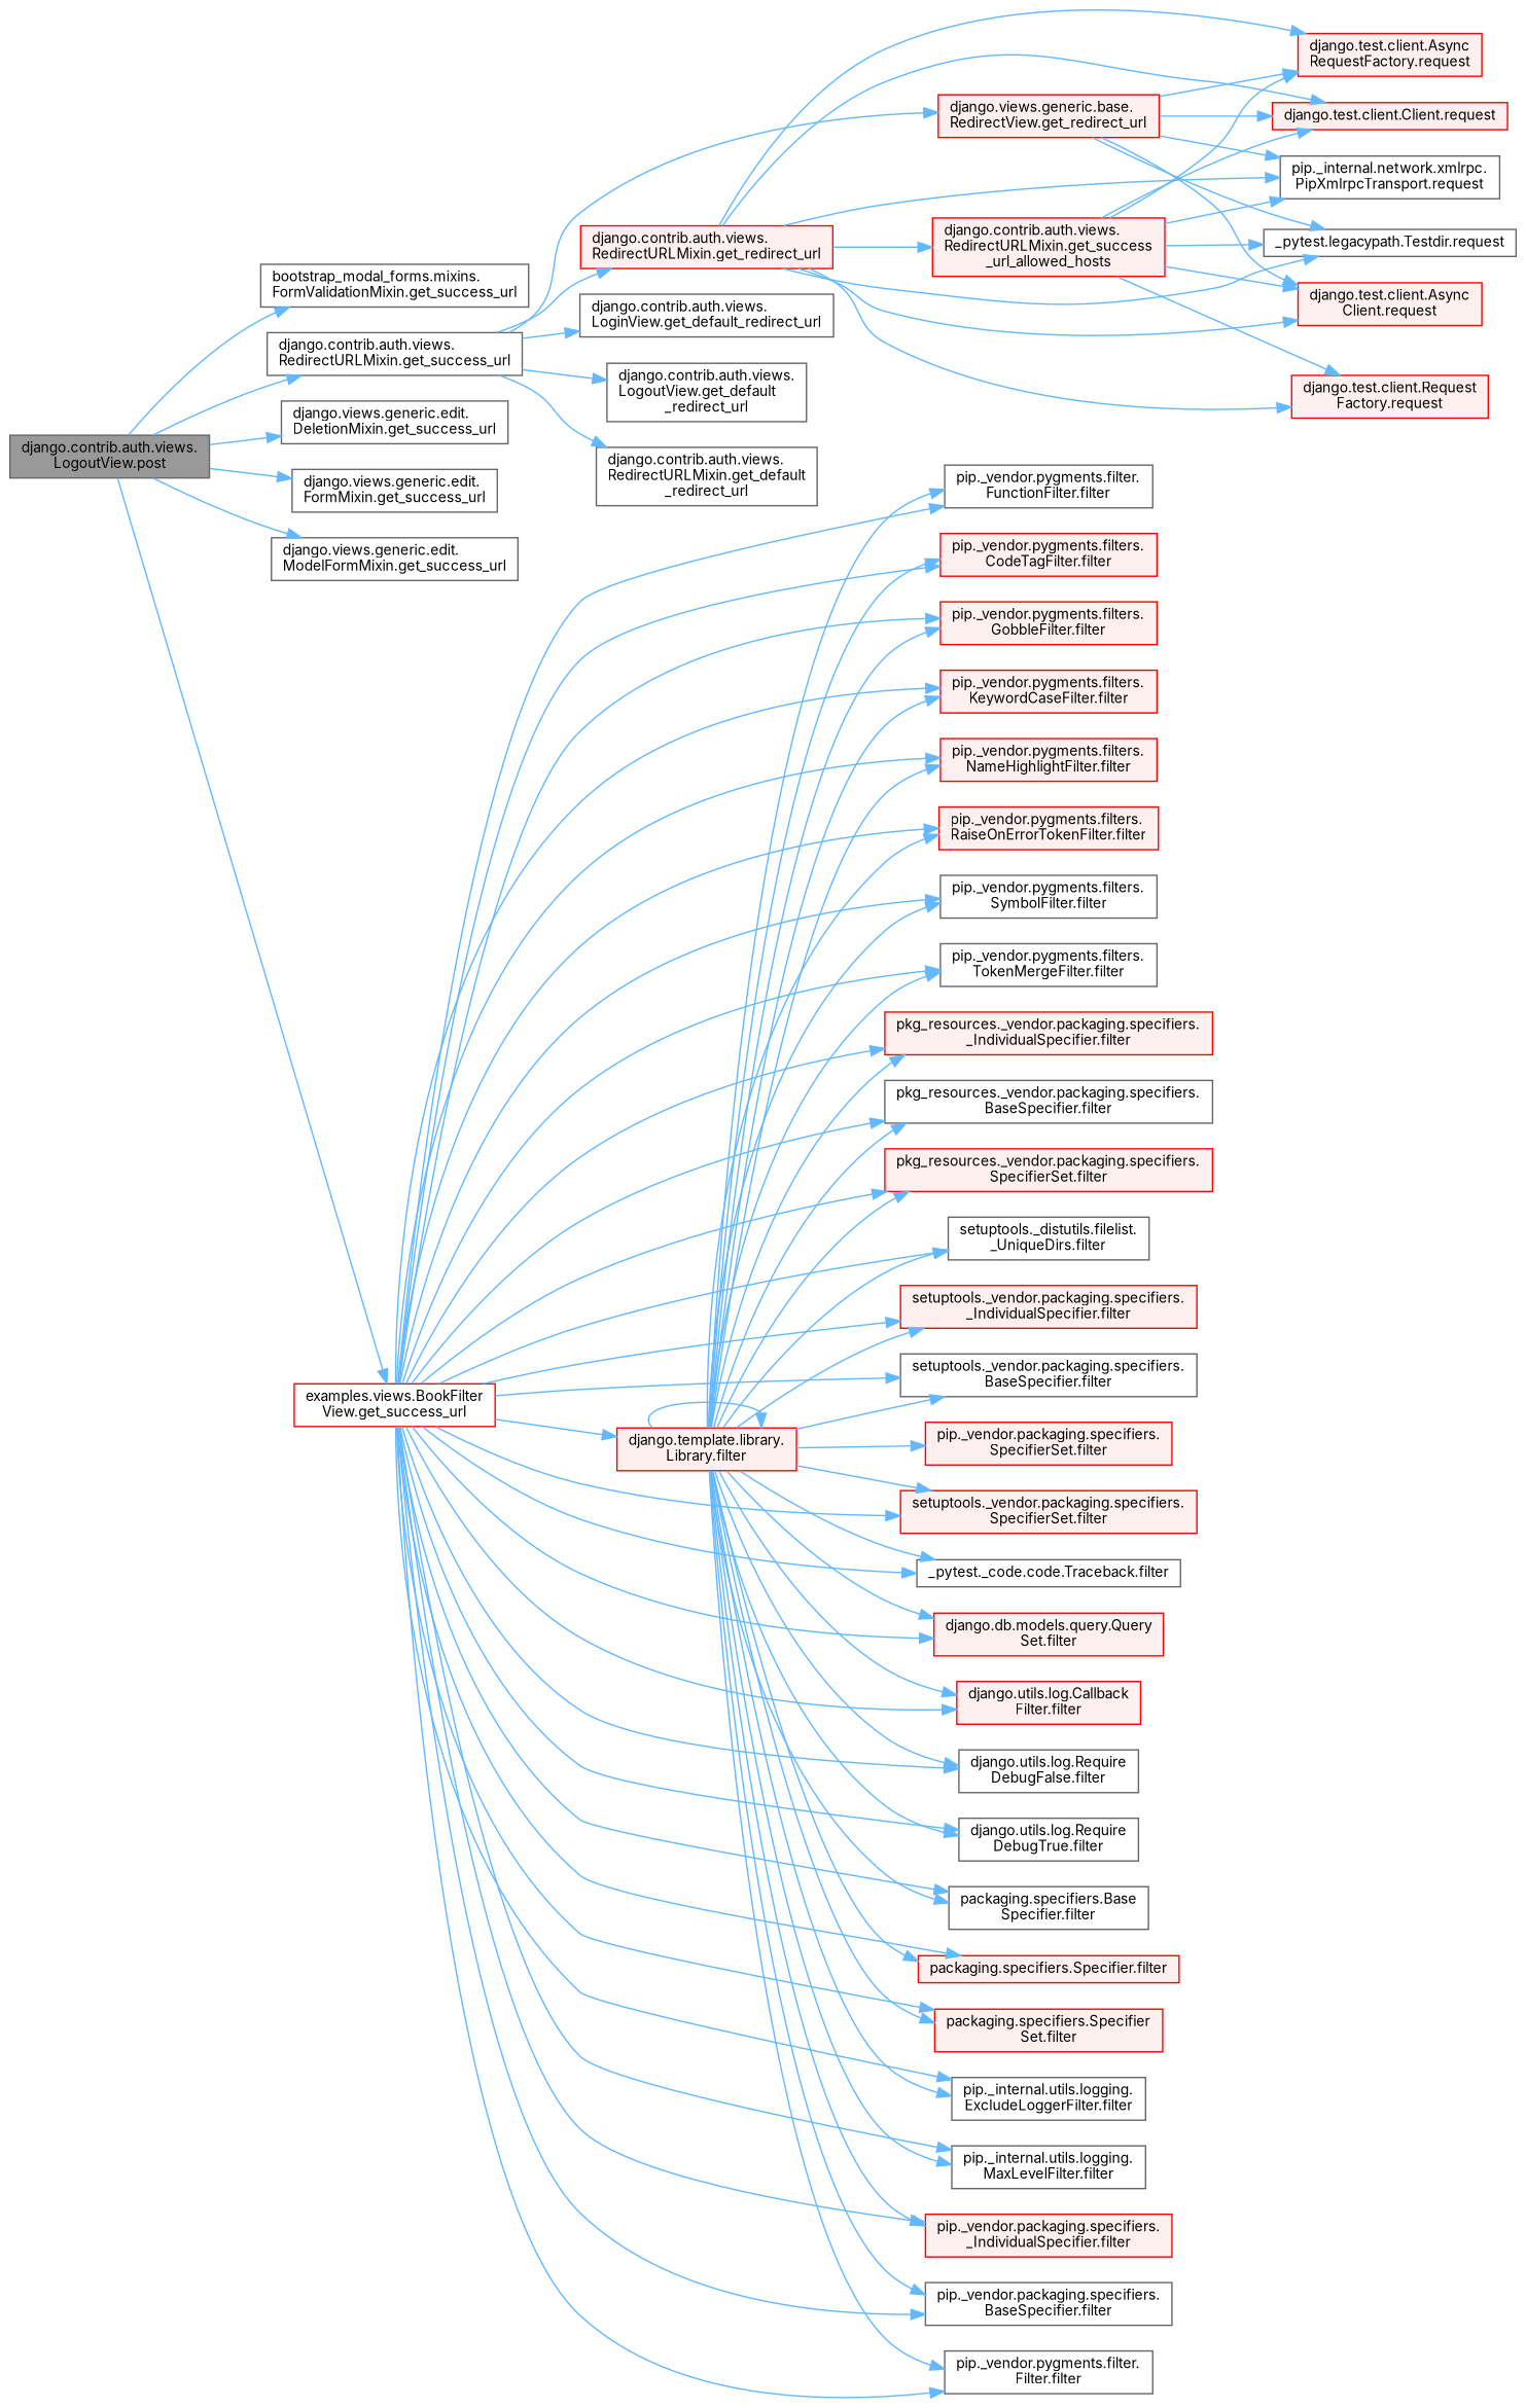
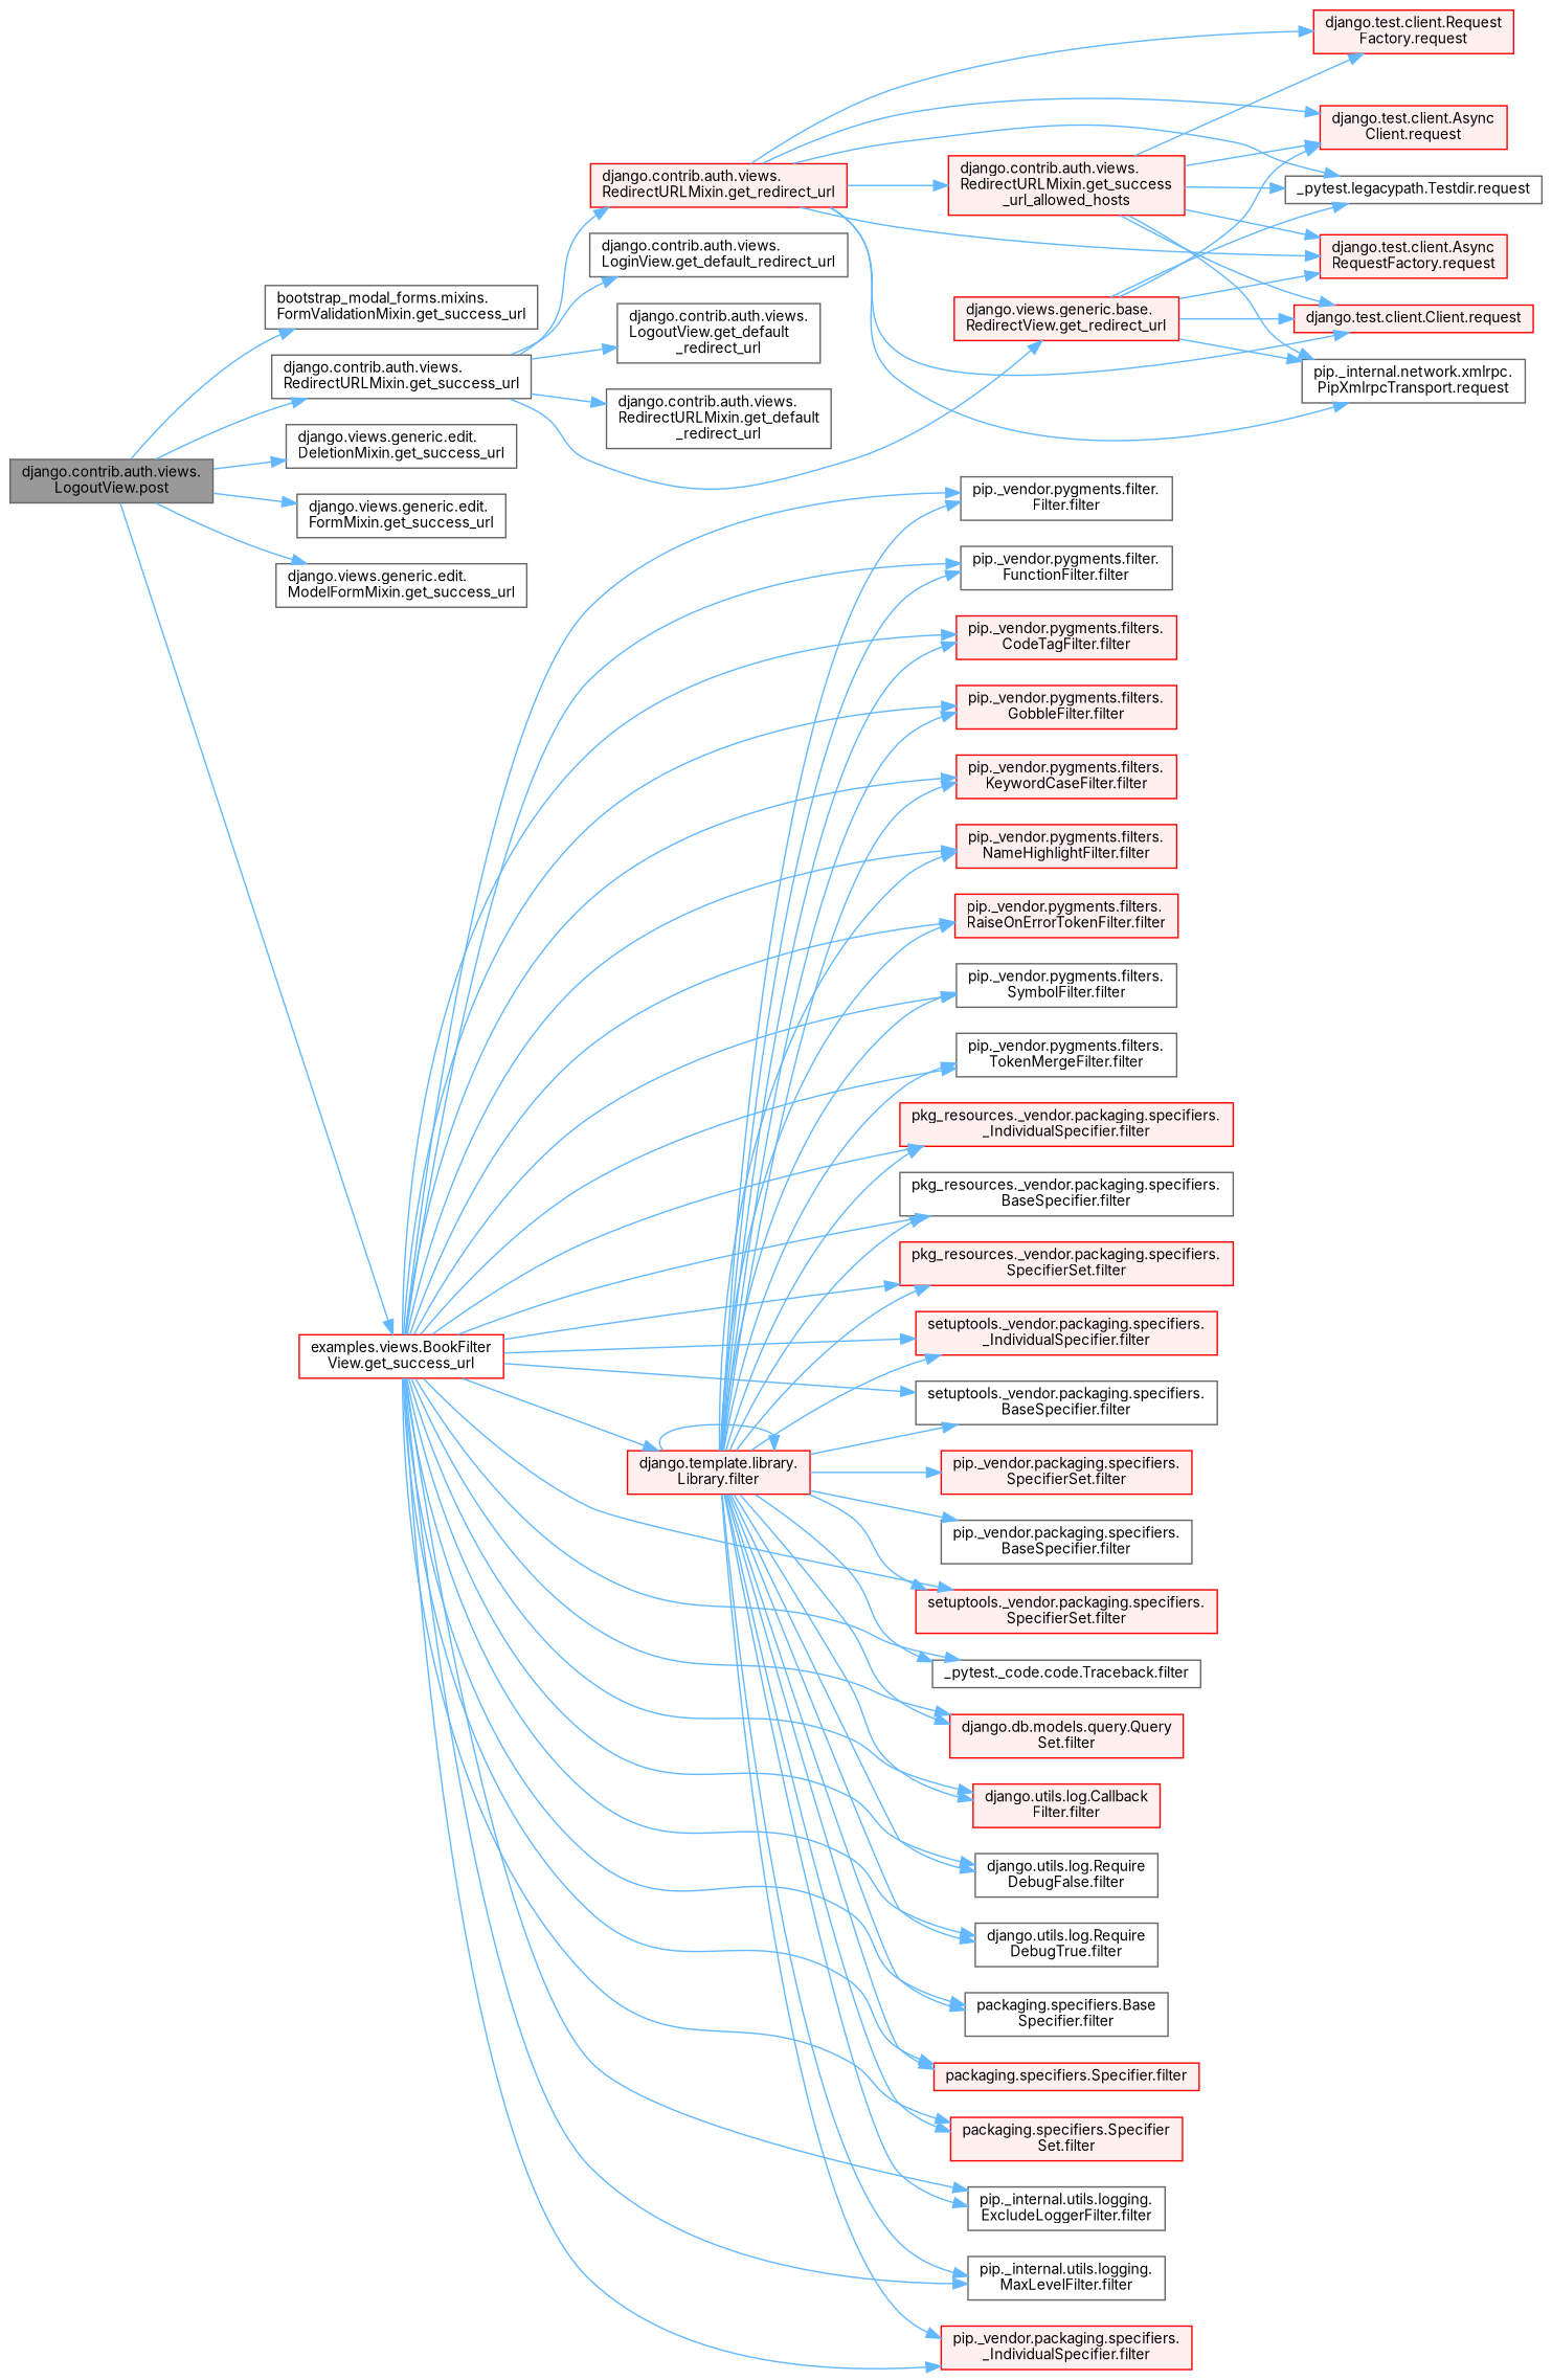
  digraph {
    fontname=Inter
    rankdir=LR
    node [color=grey40 fillcolor=white fontname=Inter fontsize=10 shape=box style=filled]
    edge [color=steelblue1 fontname=Inter fontsize=10 labelfontname=Helvetica labelfontsize=10 style=solid]
    n1 [color=gray40 fillcolor=grey60 fontcolor=black height=0.2 label="django.contrib.auth.views.\lLogoutView.post" width=0.4]
    n2 [height=0.2 label="bootstrap_modal_forms.mixins.\lFormValidationMixin.get_success_url" width=0.4]
    n3 [height=0.2 label="django.contrib.auth.views.\lRedirectURLMixin.get_success_url" width=0.4]
    n4 [height=0.2 label="django.views.generic.edit.\lDeletionMixin.get_success_url" width=0.4]
    n5 [height=0.2 label="django.views.generic.edit.\lFormMixin.get_success_url" width=0.4]
    n6 [height=0.2 label="django.views.generic.edit.\lModelFormMixin.get_success_url" width=0.4]
    n7 [color=red height=0.2 label="examples.views.BookFilter\lView.get_success_url" width=0.4]
    n8 [height=0.2 label="django.contrib.auth.views.\lLoginView.get_default_redirect_url" width=0.4]
    n9 [height=0.2 label="django.contrib.auth.views.\lLogoutView.get_default\l_redirect_url" width=0.4]
    n10 [height=0.2 label="django.contrib.auth.views.\lRedirectURLMixin.get_default\l_redirect_url" width=0.4]
    n11 [color=red fillcolor="#FFF0F0" height=0.2 label="django.contrib.auth.views.\lRedirectURLMixin.get_redirect_url" width=0.4]
    n12 [color=red fillcolor="#FFF0F0" height=0.2 label="django.views.generic.base.\lRedirectView.get_redirect_url" width=0.4]
    n13 [height=0.2 label="_pytest._code.code.Traceback.filter" width=0.4]
    n14 [color=red fillcolor="#FFF0F0" height=0.2 label="django.db.models.query.Query\lSet.filter" width=0.4]
    n15 [color=red fillcolor="#FFF0F0" height=0.2 label="django.template.library.\lLibrary.filter" width=0.4]
    n16 [color=red fillcolor="#FFF0F0" height=0.2 label="django.utils.log.Callback\lFilter.filter" width=0.4]
    n17 [height=0.2 label="django.utils.log.Require\lDebugFalse.filter" width=0.4]
    n18 [height=0.2 label="django.utils.log.Require\lDebugTrue.filter" width=0.4]
    n19 [height=0.2 label="packaging.specifiers.Base\lSpecifier.filter" width=0.4]
    n20 [color=red fillcolor="#FFF0F0" height=0.2 label="packaging.specifiers.Specifier.filter" width=0.4]
    n21 [color=red fillcolor="#FFF0F0" height=0.2 label="packaging.specifiers.Specifier\lSet.filter" width=0.4]
    n22 [height=0.2 label="pip._internal.utils.logging.\lExcludeLoggerFilter.filter" width=0.4]
    n23 [height=0.2 label="pip._internal.utils.logging.\lMaxLevelFilter.filter" width=0.4]
    n24 [color=red fillcolor="#FFF0F0" height=0.2 label="pip._vendor.packaging.specifiers.\l_IndividualSpecifier.filter" width=0.4]
    n25 [height=0.2 label="pip._vendor.packaging.specifiers.\lBaseSpecifier.filter" width=0.4]
    n26 [height=0.2 label="pip._vendor.pygments.filter.\lFilter.filter" width=0.4]
    n27 [height=0.2 label="pip._vendor.pygments.filter.\lFunctionFilter.filter" width=0.4]
    n28 [color=red fillcolor="#FFF0F0" height=0.2 label="pip._vendor.pygments.filters.\lCodeTagFilter.filter" width=0.4]
    n29 [color=red fillcolor="#FFF0F0" height=0.2 label="pip._vendor.pygments.filters.\lGobbleFilter.filter" width=0.4]
    n30 [color=red fillcolor="#FFF0F0" height=0.2 label="pip._vendor.pygments.filters.\lKeywordCaseFilter.filter" width=0.4]
    n31 [color=red fillcolor="#FFF0F0" height=0.2 label="pip._vendor.pygments.filters.\lNameHighlightFilter.filter" width=0.4]
    n32 [color=red fillcolor="#FFF0F0" height=0.2 label="pip._vendor.pygments.filters.\lRaiseOnErrorTokenFilter.filter" width=0.4]
    n33 [height=0.2 label="pip._vendor.pygments.filters.\lSymbolFilter.filter" width=0.4]
    n34 [height=0.2 label="pip._vendor.pygments.filters.\lTokenMergeFilter.filter" width=0.4]
    n35 [color=red fillcolor="#FFF0F0" height=0.2 label="pkg_resources._vendor.packaging.specifiers.\l_IndividualSpecifier.filter" width=0.4]
    n36 [height=0.2 label="pkg_resources._vendor.packaging.specifiers.\lBaseSpecifier.filter" width=0.4]
    n37 [color=red fillcolor="#FFF0F0" height=0.2 label="pkg_resources._vendor.packaging.specifiers.\lSpecifierSet.filter" width=0.4]
-   n38 [height=0.2 label="setuptools._distutils.filelist.\l_UniqueDirs.filter" width=0.4]
    n39 [color=red fillcolor="#FFF0F0" height=0.2 label="setuptools._vendor.packaging.specifiers.\l_IndividualSpecifier.filter" width=0.4]
    n40 [height=0.2 label="setuptools._vendor.packaging.specifiers.\lBaseSpecifier.filter" width=0.4]
    n41 [color=red fillcolor="#FFF0F0" height=0.2 label="setuptools._vendor.packaging.specifiers.\lSpecifierSet.filter" width=0.4]
    n42 [color=red fillcolor="#FFF0F0" height=0.2 label="django.contrib.auth.views.\lRedirectURLMixin.get_success\l_url_allowed_hosts" width=0.4]
    n43 [height=0.2 label="_pytest.legacypath.Testdir.request" width=0.4]
    n44 [color=red fillcolor="#FFF0F0" height=0.2 label="django.test.client.Async\lClient.request" width=0.4]
    n45 [color=red fillcolor="#FFF0F0" height=0.2 label="django.test.client.Async\lRequestFactory.request" width=0.4]
    n46 [color=red fillcolor="#FFF0F0" height=0.2 label="django.test.client.Client.request" width=0.4]
    n47 [color=red fillcolor="#FFF0F0" height=0.2 label="django.test.client.Request\lFactory.request" width=0.4]
    n48 [height=0.2 label="pip._internal.network.xmlrpc.\lPipXmlrpcTransport.request" width=0.4]
    n49 [color=red fillcolor="#FFF0F0" height=0.2 label="pip._vendor.packaging.specifiers.\lSpecifierSet.filter" width=0.4]
    n1 -> n2
    n1 -> n3
    n1 -> n4
    n1 -> n5
    n1 -> n6
    n1 -> n7
    n3 -> n8
    n3 -> n9
    n3 -> n10
    n3 -> n11
    n3 -> n12
    n7 -> n13
    n7 -> n14
    n7 -> n15
    n7 -> n16
    n7 -> n17
    n7 -> n18
    n7 -> n19
    n7 -> n20
    n7 -> n21
    n7 -> n22
    n7 -> n23
    n7 -> n24
-   n7 -> n25
    n7 -> n26
    n7 -> n27
    n7 -> n28
    n7 -> n29
    n7 -> n30
    n7 -> n31
    n7 -> n32
    n7 -> n33
    n7 -> n34
    n7 -> n35
    n7 -> n36
    n7 -> n37
-   n7 -> n38
    n7 -> n39
    n7 -> n40
    n7 -> n41
    n11 -> n42
    n11 -> n43
    n11 -> n44
    n11 -> n45
    n11 -> n46
    n11 -> n47
    n11 -> n48
    n12 -> n43
    n12 -> n44
    n12 -> n45
    n12 -> n46
    n12 -> n48
    n15 -> n13
    n15 -> n14
    n15 -> n15
    n15 -> n16
    n15 -> n17
    n15 -> n18
    n15 -> n19
    n15 -> n20
    n15 -> n21
    n15 -> n22
    n15 -> n23
    n15 -> n24
    n15 -> n25
    n15 -> n26
    n15 -> n27
    n15 -> n28
    n15 -> n29
    n15 -> n30
    n15 -> n31
    n15 -> n32
    n15 -> n33
    n15 -> n34
    n15 -> n35
    n15 -> n36
    n15 -> n37
-   n15 -> n38
    n15 -> n39
    n15 -> n40
    n15 -> n41
    n15 -> n49
    n42 -> n43
    n42 -> n44
    n42 -> n45
    n42 -> n46
    n42 -> n47
    n42 -> n48
  }
